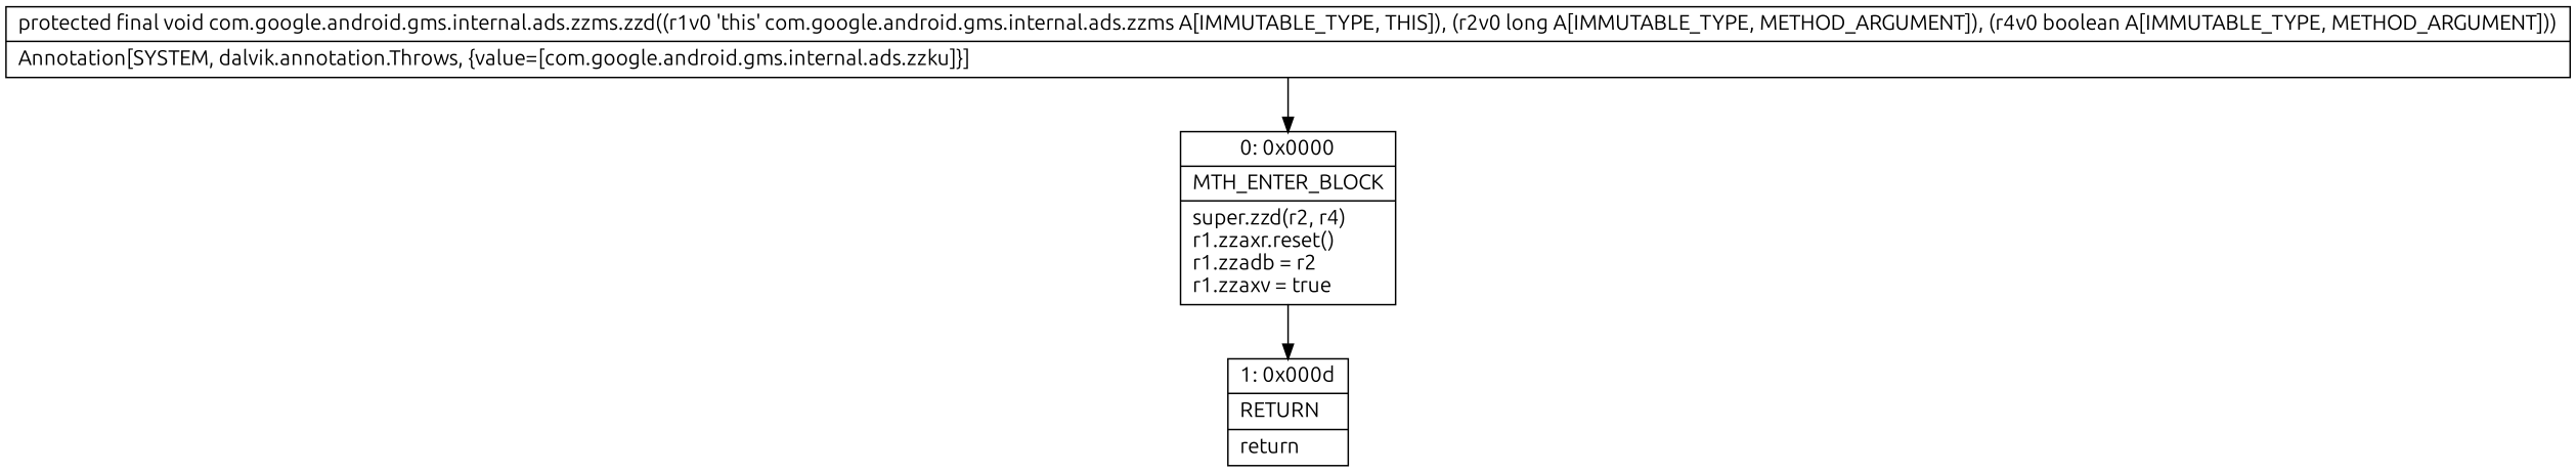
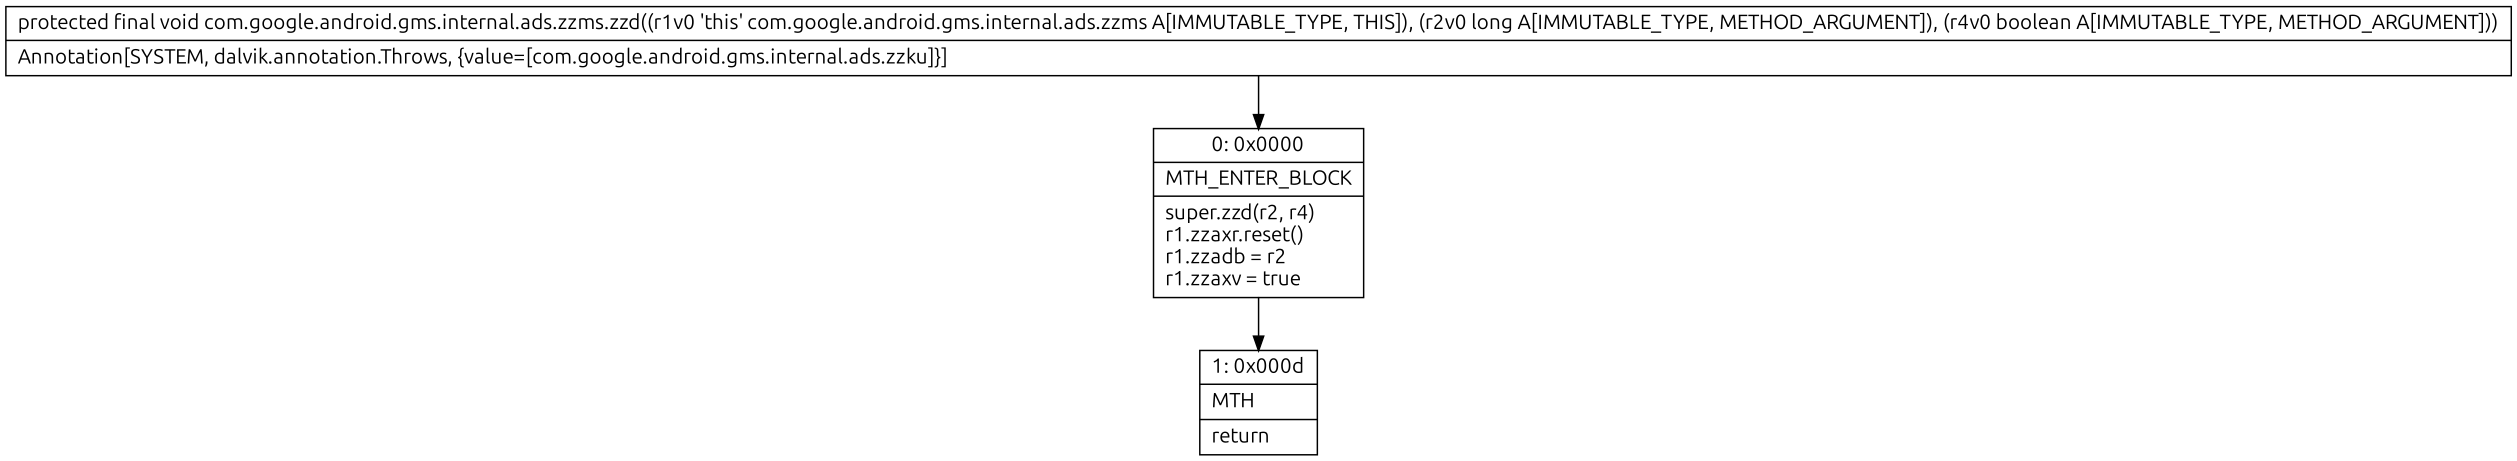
  digraph {
    fontname=Ubuntu
    node [shape=record fontname=Ubuntu]
    edge [fontname=Ubuntu]
    n1 [label="{0\:\ 0x0000|MTH_ENTER_BLOCK\l|super.zzd(r2, r4)\lr1.zzaxr.reset()\lr1.zzadb = r2\lr1.zzaxv = true\l}"]
-   n2 [label="{1\:\ 0x000d|RETURN\l|return\l}"]
+   n2 [label="{1\:\ 0x000d|MTH\l|return\l}"]
    n3 [label="{protected final void com.google.android.gms.internal.ads.zzms.zzd((r1v0 'this' com.google.android.gms.internal.ads.zzms A[IMMUTABLE_TYPE, THIS]), (r2v0 long A[IMMUTABLE_TYPE, METHOD_ARGUMENT]), (r4v0 boolean A[IMMUTABLE_TYPE, METHOD_ARGUMENT]))  | Annotation[SYSTEM, dalvik.annotation.Throws, \{value=[com.google.android.gms.internal.ads.zzku]\}]\l}"]
    n1 -> n2
    n3 -> n1
  }
